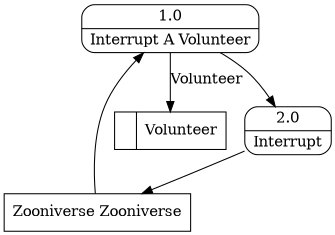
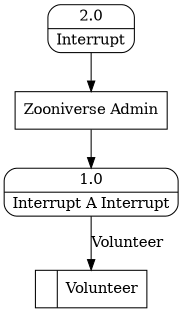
  digraph {
    node [shape=Mrecord]
    n1 [label="<f0>  |<f1> Volunteer " shape=record]
-   n2 [label="Zooniverse Zooniverse" shape=box]
-   n3 [label="{<f0> 1.0|<f1> Interrupt A Volunteer }"]
+   n2 [label="Zooniverse Admin" shape=box]
+   n3 [label="{<f0> 1.0|<f1> Interrupt A Interrupt }"]
    n4 [label="{<f0> 2.0|<f1> Interrupt }"]
    n2 -> n3
    n3 -> n1 [label=Volunteer]
-   n3 -> n4
    n4 -> n2
  }
